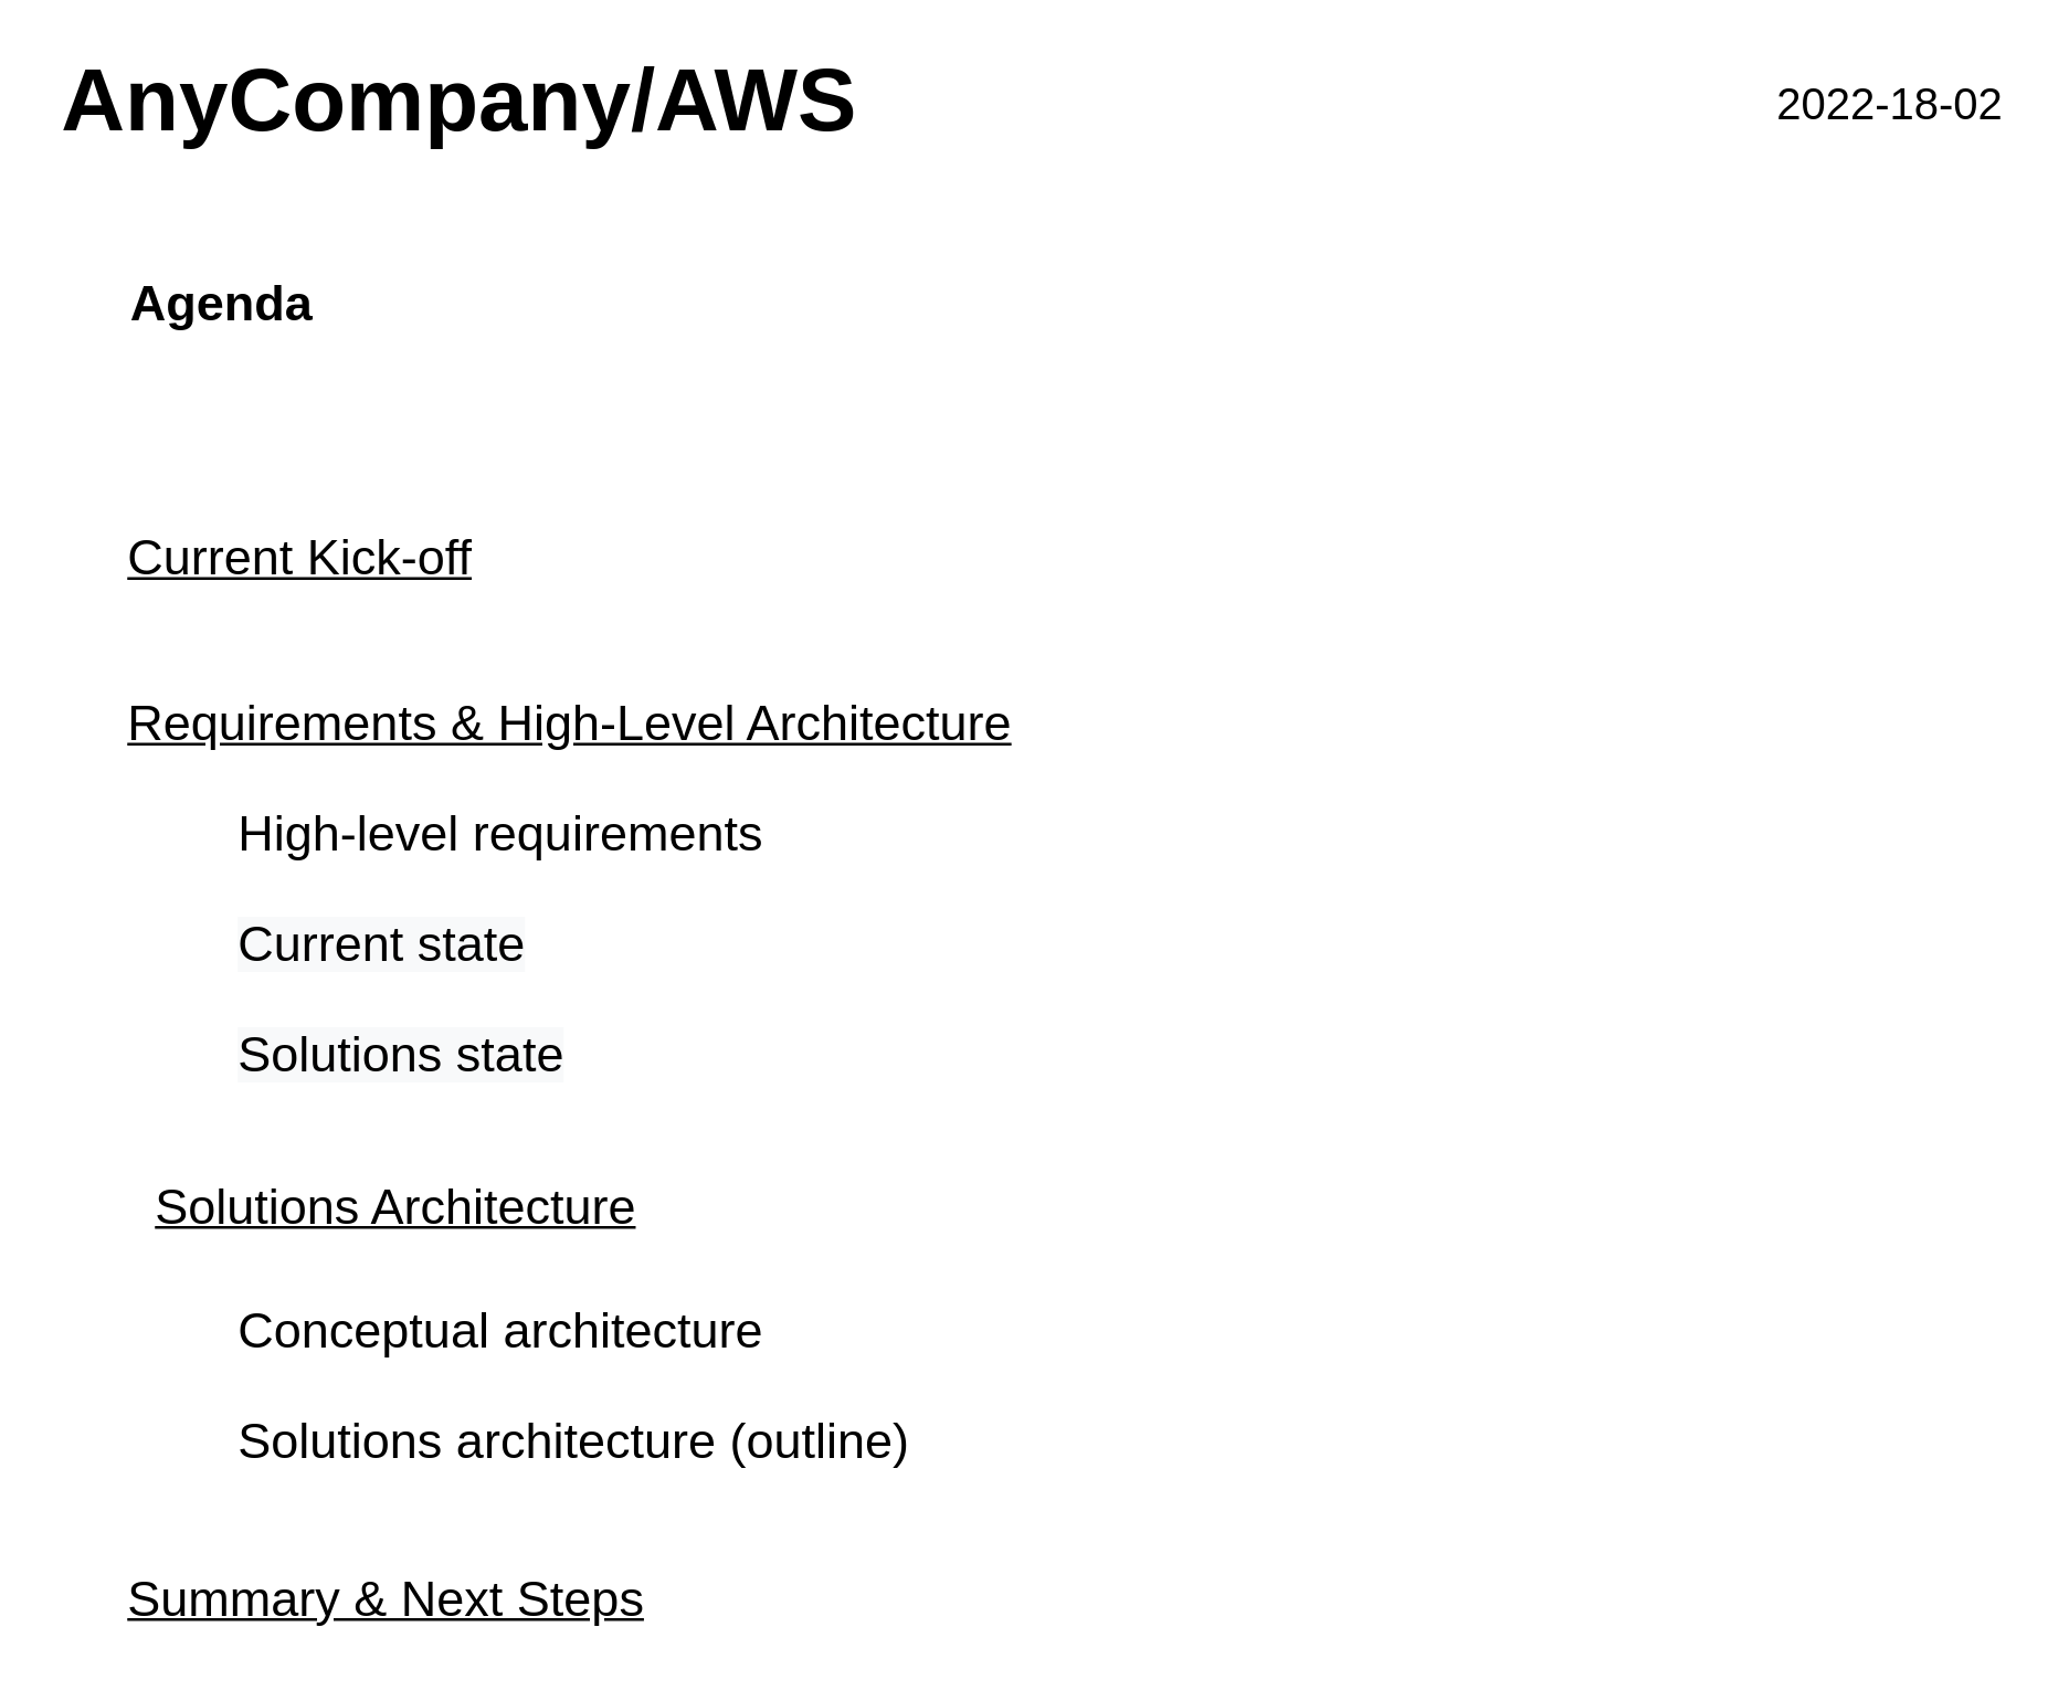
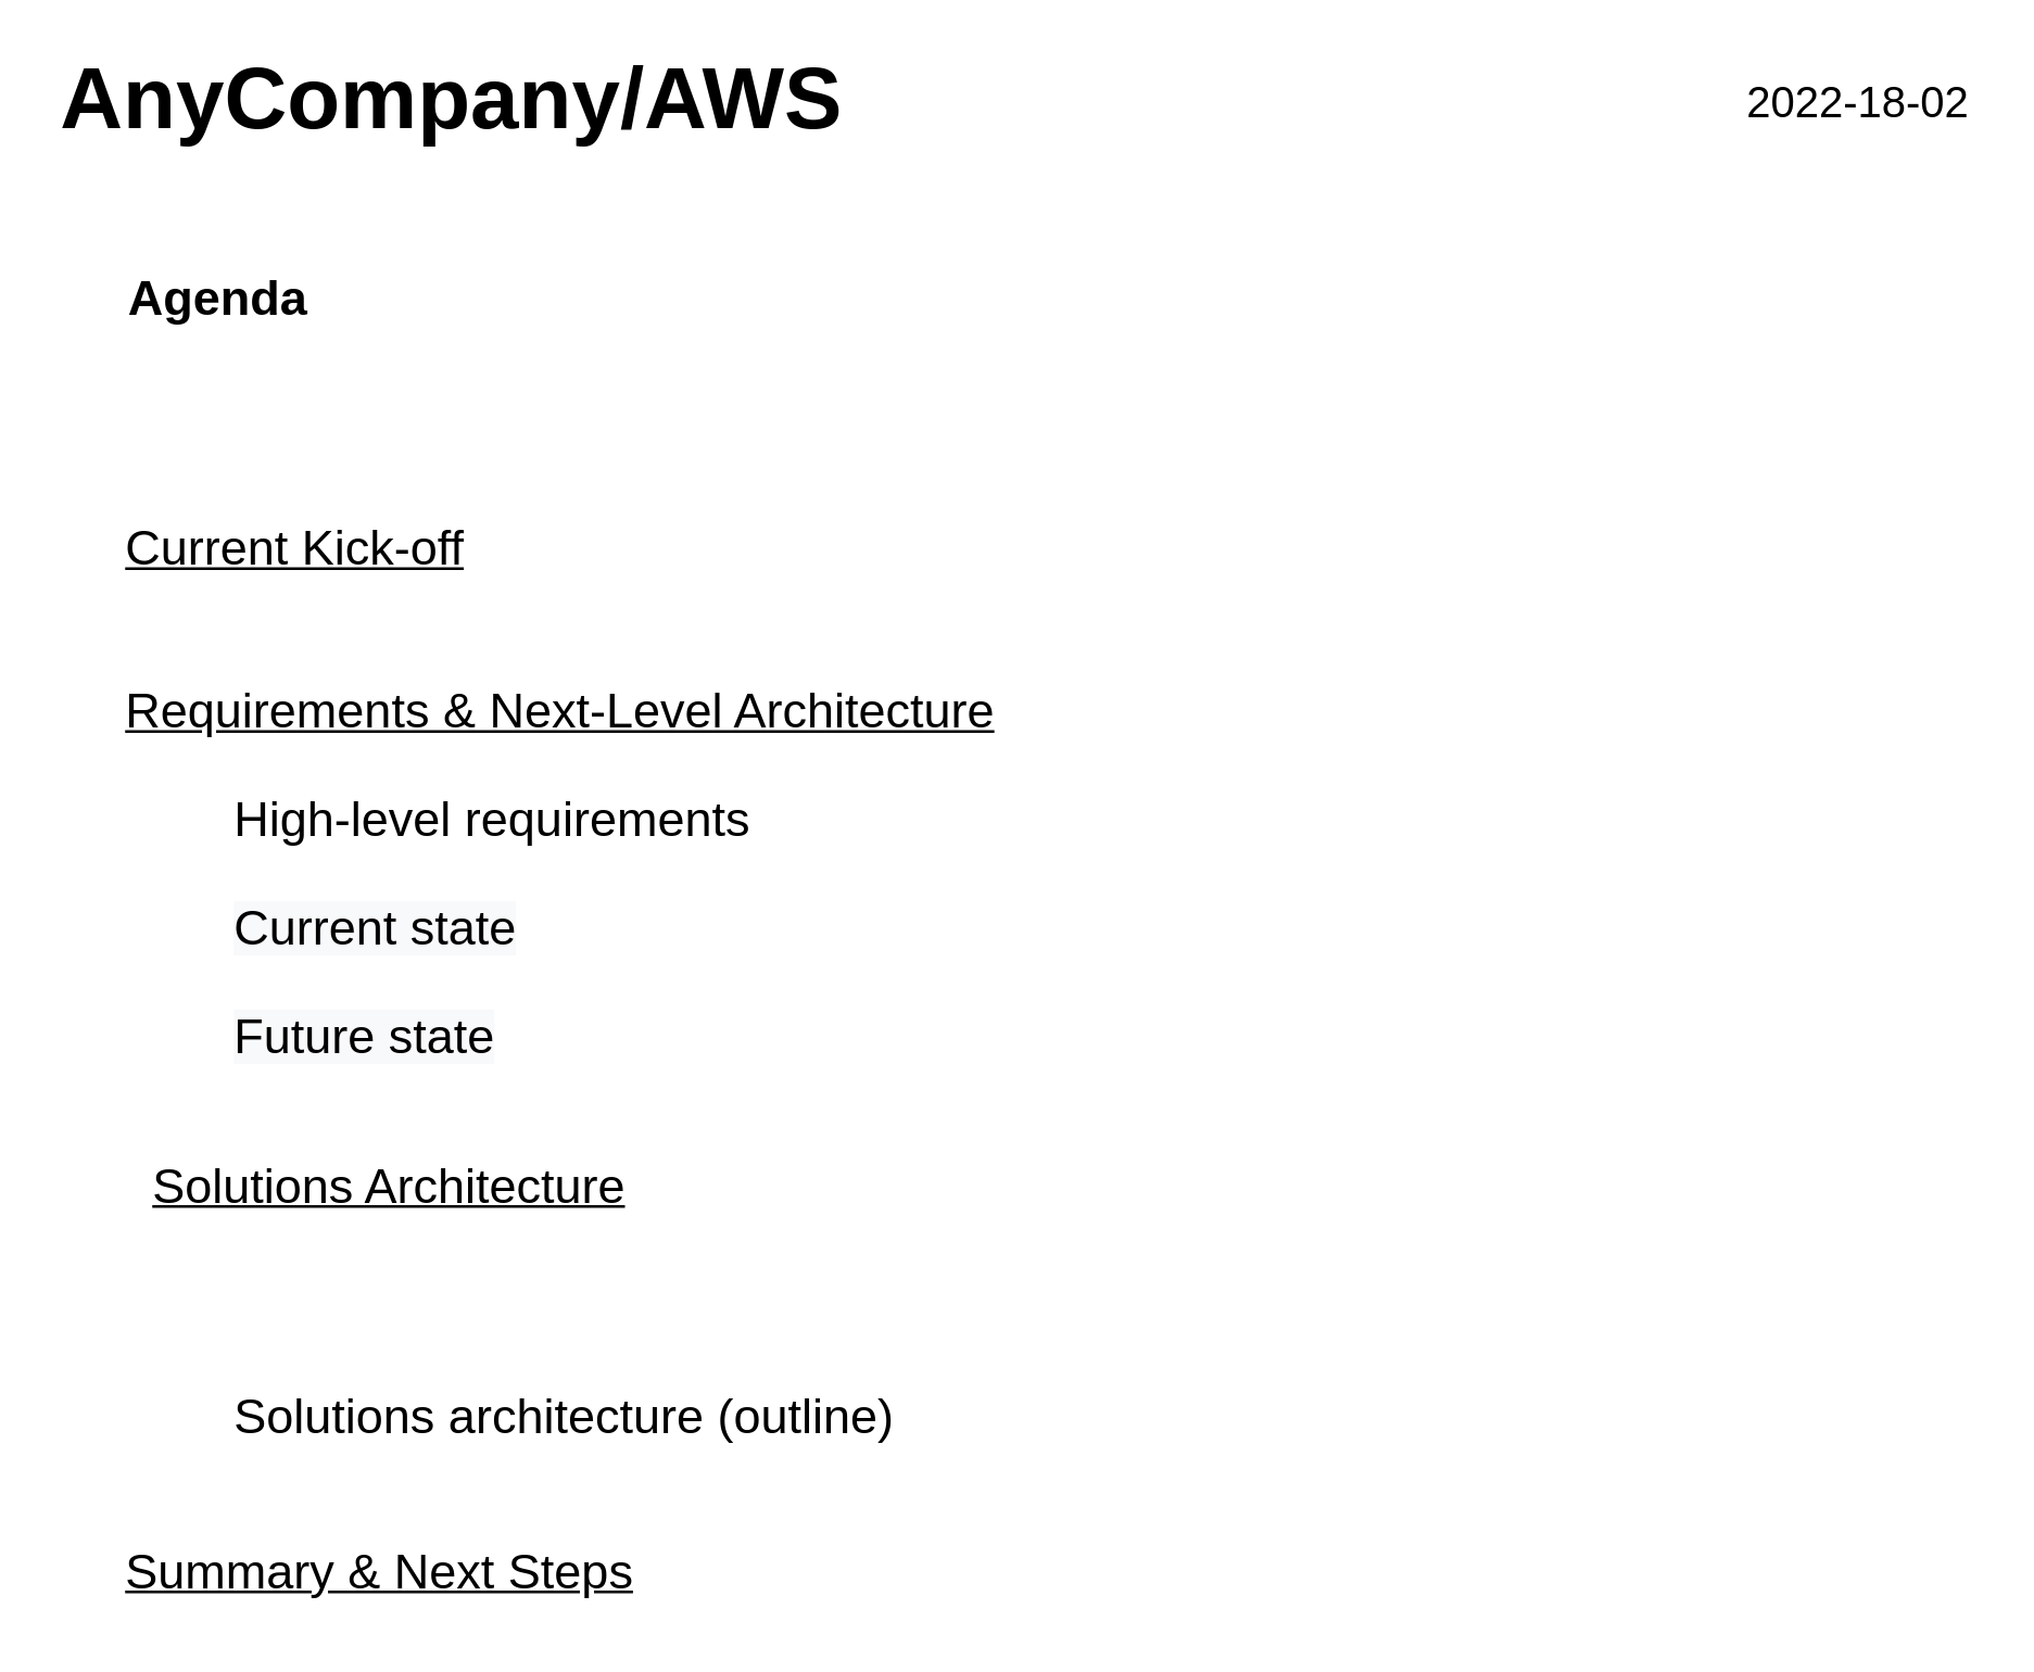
  <mxCell id="0" />
  <mxCell id="1" parent="0" />
  <mxCell id="2" value="Agenda" style="text;html=1;strokeColor=none;fillColor=none;align=center;verticalAlign=middle;whiteSpace=wrap;rounded=0;shadow=0;fontSize=18;fontStyle=1" parent="1" vertex="1"><mxGeometry x="50" y="95" width="60" height="30" as="geometry" /></mxCell>
  <mxCell id="3" value="&lt;u&gt;Current Kick-off&lt;/u&gt;" style="text;html=1;strokeColor=none;fillColor=none;align=left;verticalAlign=middle;whiteSpace=wrap;rounded=0;shadow=0;fontSize=18;" parent="1" vertex="1"><mxGeometry x="44" y="187" width="480" height="30" as="geometry" /></mxCell>
- <mxCell id="4" value="&lt;u&gt;Requirements &amp;amp; High-Level Architecture&lt;/u&gt;" style="text;html=1;strokeColor=none;fillColor=none;align=left;verticalAlign=middle;whiteSpace=wrap;rounded=0;shadow=0;fontSize=18;" parent="1" vertex="1"><mxGeometry x="44" y="247" width="480" height="30" as="geometry" /></mxCell>
+ <mxCell id="4" value="&lt;u&gt;Requirements &amp;amp; Next-Level Architecture&lt;/u&gt;" style="text;html=1;strokeColor=none;fillColor=none;align=left;verticalAlign=middle;whiteSpace=wrap;rounded=0;shadow=0;fontSize=18;" parent="1" vertex="1"><mxGeometry x="44" y="247" width="480" height="30" as="geometry" /></mxCell>
  <mxCell id="5" value="&lt;u&gt;Solutions Architecture&lt;/u&gt;" style="text;html=1;strokeColor=none;fillColor=none;align=left;verticalAlign=middle;whiteSpace=wrap;rounded=0;shadow=0;fontSize=18;" parent="1" vertex="1"><mxGeometry x="54" y="422" width="480" height="30" as="geometry" /></mxCell>
  <mxCell id="6" value="&lt;u&gt;Summary &amp;amp; Next Steps&lt;/u&gt;" style="text;html=1;strokeColor=none;fillColor=none;align=left;verticalAlign=middle;whiteSpace=wrap;rounded=0;shadow=0;fontSize=18;" parent="1" vertex="1"><mxGeometry x="44" y="564" width="480" height="30" as="geometry" /></mxCell>
- <mxCell id="7" value="Conceptual architecture" style="text;html=1;strokeColor=none;fillColor=none;align=left;verticalAlign=middle;whiteSpace=wrap;rounded=0;shadow=0;fontSize=18;" parent="1" vertex="1"><mxGeometry x="84" y="467" width="480" height="30" as="geometry" /></mxCell>
  <mxCell id="8" value="Solutions architecture (outline)" style="text;html=1;strokeColor=none;fillColor=none;align=left;verticalAlign=middle;whiteSpace=wrap;rounded=0;shadow=0;fontSize=18;" parent="1" vertex="1"><mxGeometry x="84" y="507" width="480" height="30" as="geometry" /></mxCell>
  <mxCell id="9" value="High-level requirements" style="text;html=1;strokeColor=none;fillColor=none;align=left;verticalAlign=middle;whiteSpace=wrap;rounded=0;shadow=0;fontSize=18;" parent="1" vertex="1"><mxGeometry x="84" y="287" width="480" height="30" as="geometry" /></mxCell>
- <mxCell id="10" value="&lt;span style=&quot;caret-color: rgb(0, 0, 0); color: rgb(0, 0, 0); font-family: Helvetica; font-size: 18px; font-style: normal; font-variant-caps: normal; font-weight: 400; letter-spacing: normal; text-align: left; text-indent: 0px; text-transform: none; word-spacing: 0px; -webkit-text-stroke-width: 0px; background-color: rgb(248, 249, 250); text-decoration: none; float: none; display: inline !important;&quot;&gt;Solutions state&lt;/span&gt;" style="text;html=1;strokeColor=none;fillColor=none;align=left;verticalAlign=middle;whiteSpace=wrap;rounded=0;shadow=0;fontSize=18;" parent="1" vertex="1"><mxGeometry x="84" y="367" width="480" height="30" as="geometry" /></mxCell>
+ <mxCell id="10" value="&lt;span style=&quot;caret-color: rgb(0, 0, 0); color: rgb(0, 0, 0); font-family: Helvetica; font-size: 18px; font-style: normal; font-variant-caps: normal; font-weight: 400; letter-spacing: normal; text-align: left; text-indent: 0px; text-transform: none; word-spacing: 0px; -webkit-text-stroke-width: 0px; background-color: rgb(248, 249, 250); text-decoration: none; float: none; display: inline !important;&quot;&gt;Future state&lt;/span&gt;" style="text;html=1;strokeColor=none;fillColor=none;align=left;verticalAlign=middle;whiteSpace=wrap;rounded=0;shadow=0;fontSize=18;" parent="1" vertex="1"><mxGeometry x="84" y="367" width="480" height="30" as="geometry" /></mxCell>
  <mxCell id="11" value="&lt;font style=&quot;font-size: 16px;&quot;&gt;2022-18-02&lt;/font&gt;" style="text;html=1;strokeColor=none;fillColor=none;align=right;verticalAlign=middle;whiteSpace=wrap;rounded=0;dashed=1;labelBackgroundColor=#FFFFFF;fontSize=24;fontColor=#000000;" parent="1" vertex="1"><mxGeometry x="584" y="20" width="143" height="30" as="geometry" /></mxCell>
  <mxCell id="12" value="&lt;font style=&quot;font-size: 32px;&quot;&gt;AnyCompany/AWS&lt;/font&gt;" style="text;html=1;strokeColor=none;fillColor=none;align=left;verticalAlign=middle;whiteSpace=wrap;rounded=0;shadow=0;fontSize=18;fontStyle=1" parent="1" vertex="1"><mxGeometry x="20" y="21" width="329" height="29" as="geometry" /></mxCell>
  <mxCell id="13" value="&lt;span style=&quot;caret-color: rgb(0, 0, 0); color: rgb(0, 0, 0); font-family: Helvetica; font-size: 18px; font-style: normal; font-variant-caps: normal; font-weight: 400; letter-spacing: normal; text-align: left; text-indent: 0px; text-transform: none; word-spacing: 0px; -webkit-text-stroke-width: 0px; background-color: rgb(248, 249, 250); text-decoration: none; float: none; display: inline !important;&quot;&gt;Current state&lt;/span&gt;" style="text;html=1;strokeColor=none;fillColor=none;align=left;verticalAlign=middle;whiteSpace=wrap;rounded=0;shadow=0;fontSize=18;" parent="1" vertex="1"><mxGeometry x="84" y="327" width="480" height="30" as="geometry" /></mxCell>
